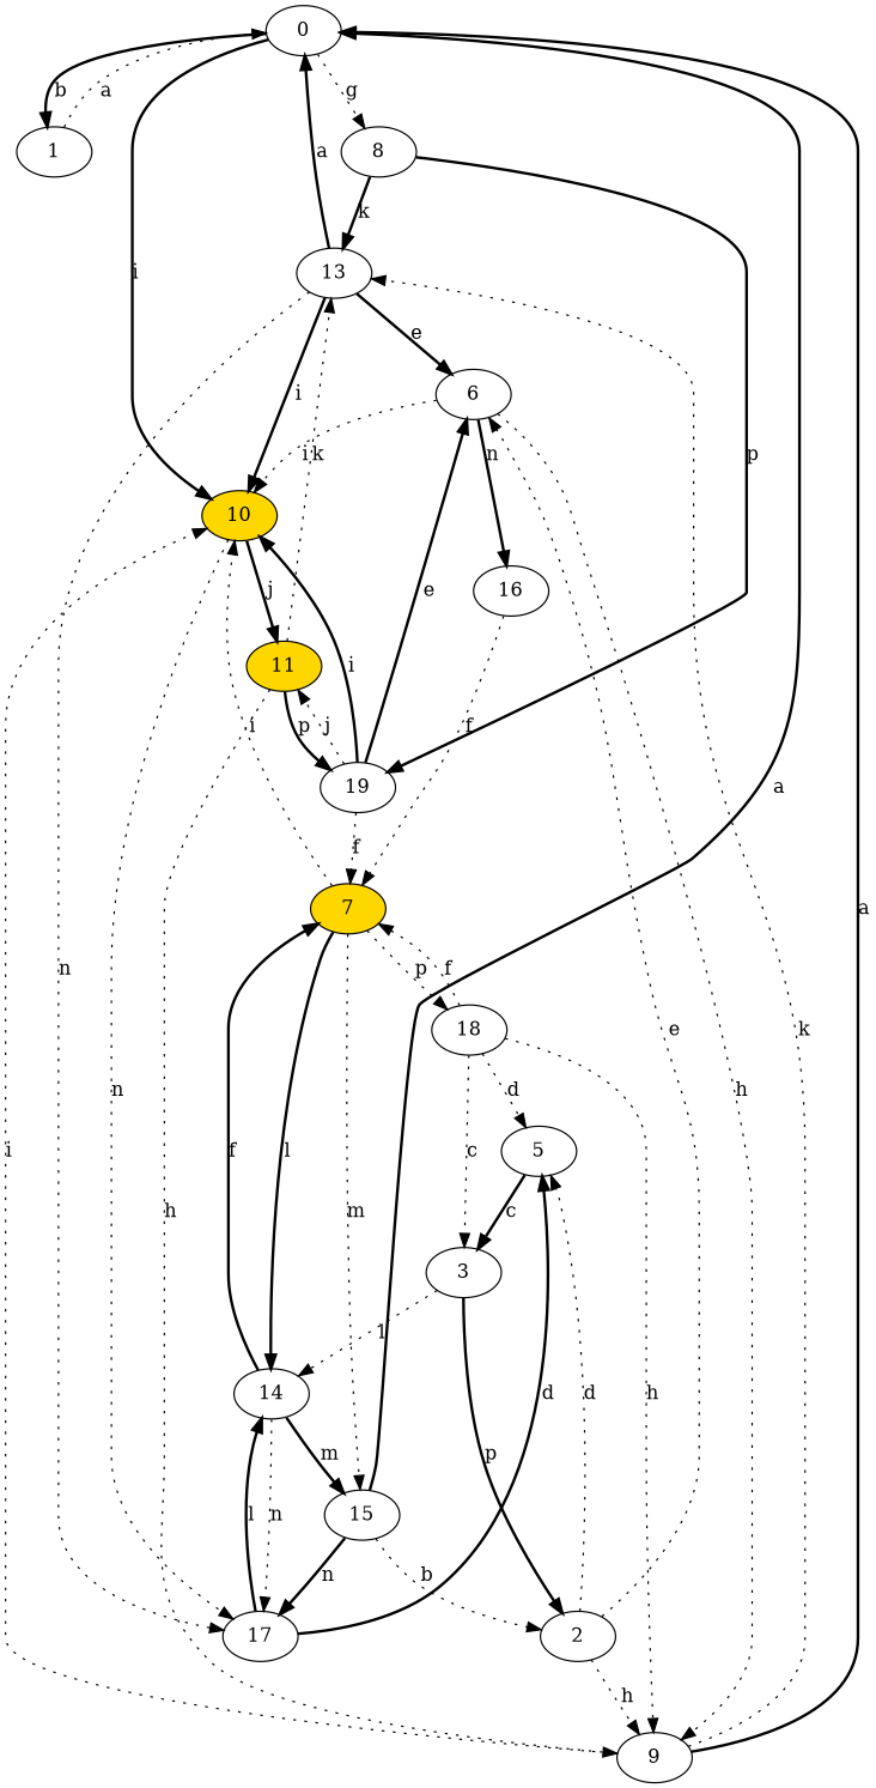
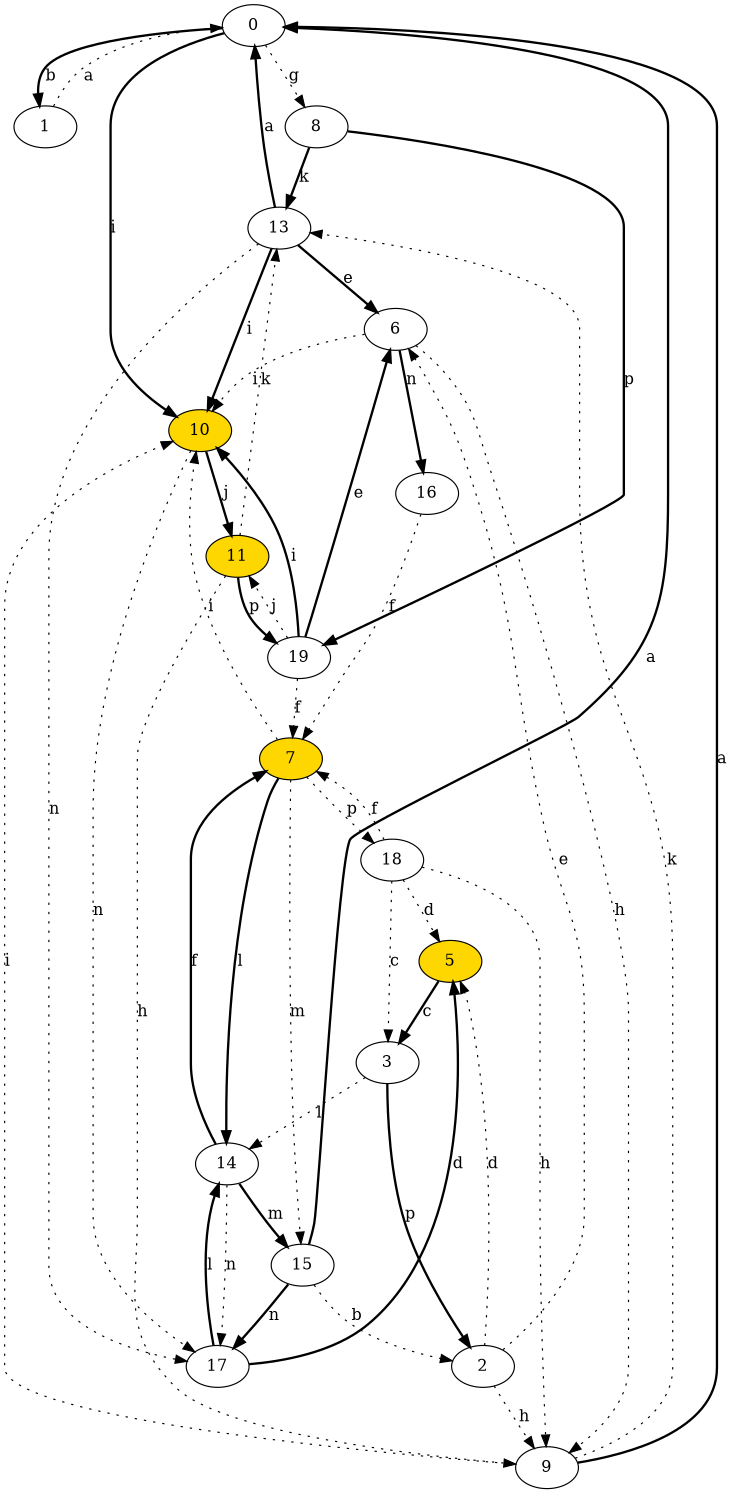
  strict digraph {
    node [fillcolor=white style=filled]
    edge [style=dotted]
    0
    1
    8
    10 [fillcolor=gold]
    13
    19
    11 [fillcolor=gold]
    17
    2
-   5
+   5 [fillcolor=gold]
    6
    9
    3
    16
    14
    7 [fillcolor=gold]
    15
    18
    0 -> 1 [label=b style=bold]
    0 -> 8 [label=g]
    0 -> 10 [label=i style=bold]
    1 -> 0 [label=a]
    8 -> 13 [label=k style=bold]
    8 -> 19 [label=p style=bold]
    10 -> 11 [label=j style=bold]
    10 -> 17 [label=n]
    13 -> 0 [label=a style=bold]
    13 -> 10 [label=i style=bold]
    13 -> 17 [label=n]
    13 -> 6 [label=e style=bold]
    19 -> 10 [label=i style=bold]
    19 -> 11 [label=j]
    19 -> 6 [label=e style=bold]
    19 -> 7 [label=f]
    11 -> 13 [label=k]
    11 -> 19 [label=p style=bold]
    11 -> 9 [label=h]
    17 -> 5 [label=d style=bold]
    17 -> 14 [label=l style=bold]
    2 -> 5 [label=d]
    2 -> 6 [label=e]
    2 -> 9 [label=h]
    5 -> 3 [label=c style=bold]
    6 -> 10 [label=i]
    6 -> 9 [label=h]
    6 -> 16 [label=n style=bold]
    9 -> 0 [label=a style=bold]
    9 -> 10 [label=i]
    9 -> 13 [label=k]
    3 -> 2 [label=p style=bold]
    3 -> 14 [label=l]
    16 -> 7 [label=f]
    14 -> 17 [label=n]
    14 -> 7 [label=f style=bold]
    14 -> 15 [label=m style=bold]
    7 -> 10 [label=i]
    7 -> 14 [label=l style=bold]
    7 -> 15 [label=m]
    7 -> 18 [label=p]
    15 -> 0 [label=a style=bold]
    15 -> 17 [label=n style=bold]
    15 -> 2 [label=b]
    18 -> 5 [label=d]
    18 -> 9 [label=h]
    18 -> 3 [label=c]
    18 -> 7 [label=f]
  }
